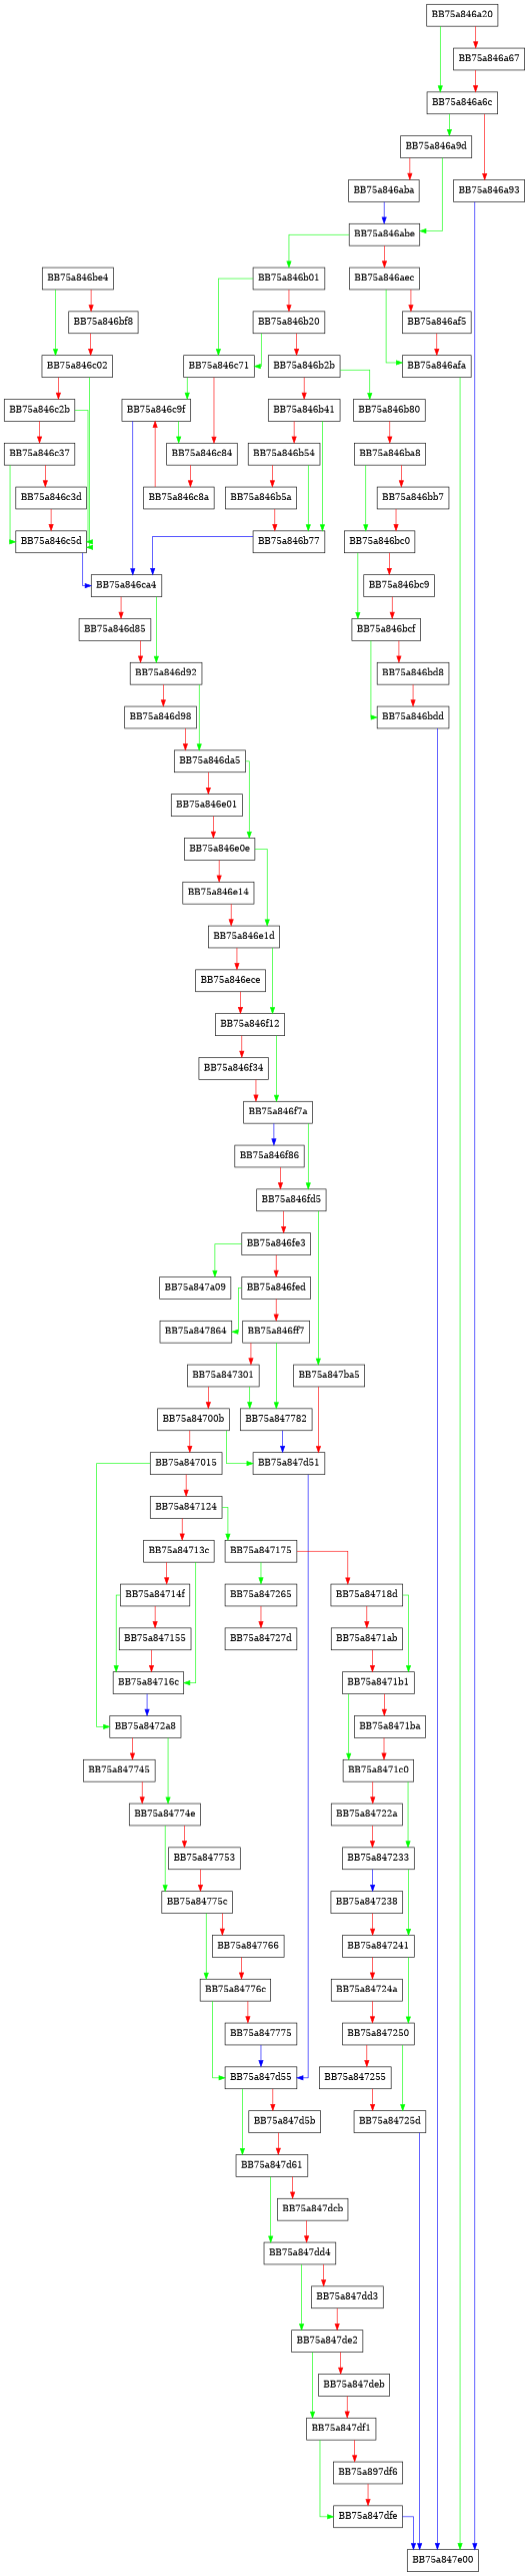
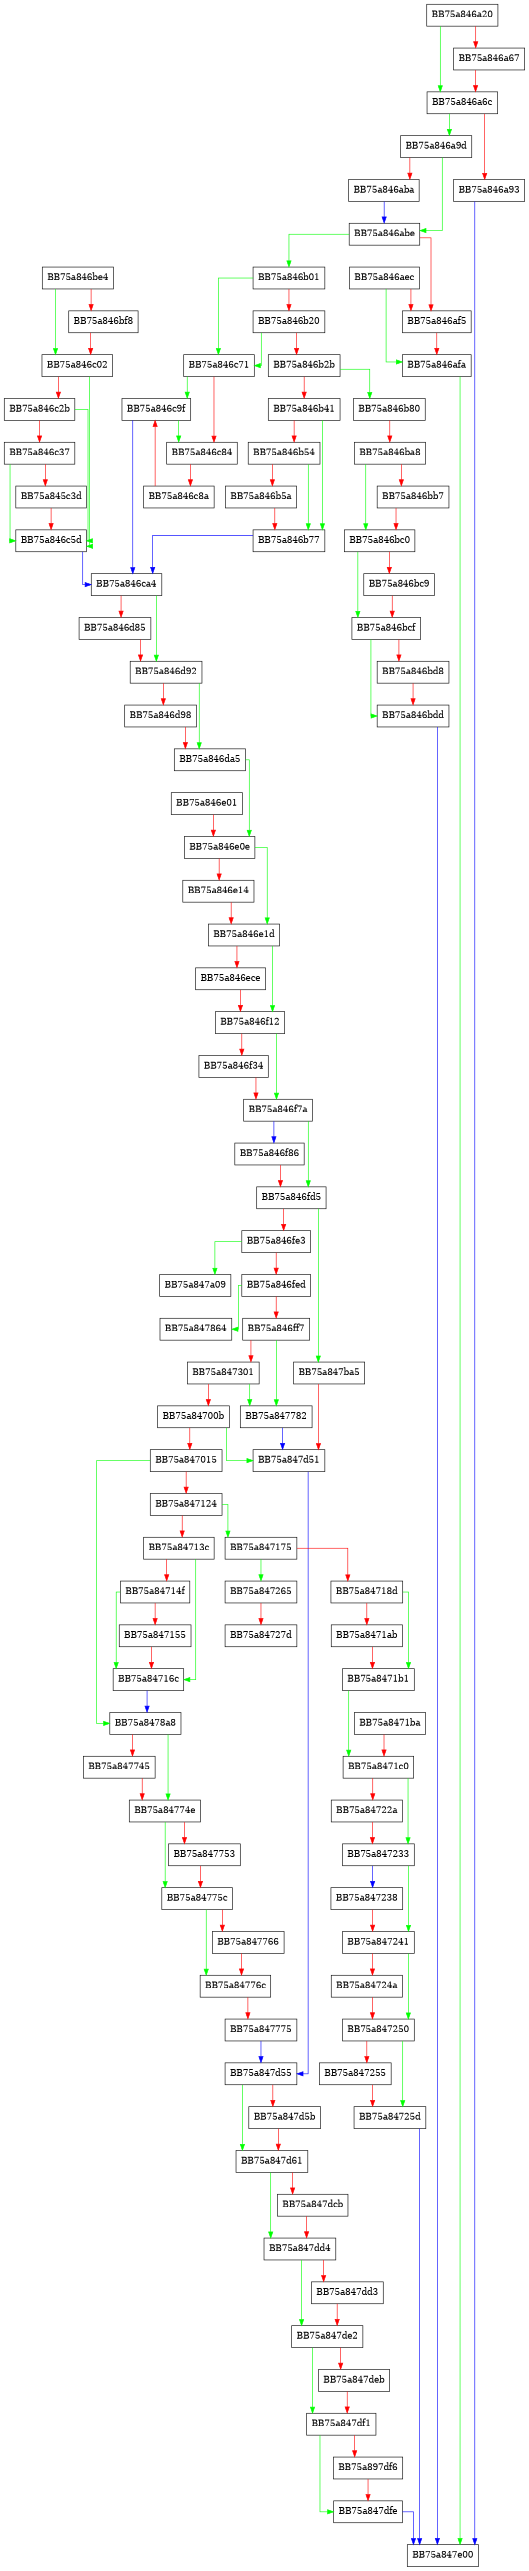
  digraph {
    splines=ortho
    node [shape=box]
    edge [color=red]
    BB75a846a20
    BB75a846a6c
    BB75a846a67
    BB75a846a9d
    BB75a846a93
    BB75a846abe
    BB75a846aba
    BB75a847e00
    BB75a846b01
    BB75a846aec
    BB75a846c71
    BB75a846b20
    BB75a846afa
    BB75a846af5
    BB75a846c9f
    BB75a846c84
    BB75a846b2b
    BB75a846ca4
    BB75a846c8a
    BB75a846b80
    BB75a846b41
    BB75a846ba8
    BB75a846b77
    BB75a846b54
    BB75a846be4
    BB75a846c02
    BB75a846bf8
    BB75a846bc0
    BB75a846bb7
    BB75a846b5a
    BB75a846d92
    BB75a846d85
    BB75a846da5
    BB75a846d98
    BB75a846c5d
    BB75a846c2b
    BB75a846bcf
    BB75a846bc9
    BB75a846bdd
    BB75a846bd8
    BB75a846c37
-   BB75a846c3d
+   BB75a846c3d [label=BB75a845c3d]
    BB75a846e0e
    BB75a846e01
    BB75a846e1d
    BB75a846e14
    BB75a846f12
    BB75a846ece
    BB75a846f7a
    BB75a846f34
    BB75a846fd5
    BB75a846f86
    BB75a847ba5
    BB75a846fe3
    BB75a847d51
    BB75a847a09
    BB75a846fed
    BB75a847d55
    BB75a847864
    BB75a846ff7
    BB75a847782
    n62 [label=BB75a847301]
    BB75a84700b
    BB75a847015
-   BB75a8472a8
+   BB75a8472a8 [label=BB75a8478a8]
    BB75a847124
    BB75a847d61
    BB75a847d5b
    BB75a84774e
    BB75a847745
    BB75a847175
    BB75a84713c
    BB75a84775c
    BB75a847753
    BB75a847265
    BB75a84718d
    BB75a84716c
    BB75a84714f
    BB75a84727d
    BB75a8471b1
    BB75a8471ab
    BB75a847155
    BB75a8471c0
    BB75a8471ba
    BB75a847233
    BB75a84722a
    BB75a847241
    BB75a847238
    BB75a847250
    BB75a84724a
    BB75a84725d
    BB75a847255
    BB75a84776c
    BB75a847766
    BB75a847775
    BB75a847dd4
    BB75a847dcb
    BB75a847de2
    n99 [label=BB75a847dd3]
    BB75a847df1
    BB75a847deb
    BB75a847dfe
    n103 [label=BB75a897df6]
    BB75a846a20 -> BB75a846a6c [color=green]
    BB75a846a20 -> BB75a846a67
    BB75a846a6c -> BB75a846a9d [color=green]
    BB75a846a6c -> BB75a846a93
    BB75a846a67 -> BB75a846a6c
    BB75a846a9d -> BB75a846abe [color=green]
    BB75a846a9d -> BB75a846aba
    BB75a846a93 -> BB75a847e00 [color=blue]
    BB75a846abe -> BB75a846b01 [color=green]
-   BB75a846abe -> BB75a846aec
+   BB75a846abe -> BB75a846af5
    BB75a846aba -> BB75a846abe [color=blue]
    BB75a846b01 -> BB75a846c71 [color=green]
    BB75a846b01 -> BB75a846b20
    BB75a846aec -> BB75a846afa [color=green]
    BB75a846aec -> BB75a846af5
    BB75a846c71 -> BB75a846c9f [color=green]
    BB75a846c71 -> BB75a846c84
    BB75a846b20 -> BB75a846c71 [color=green]
    BB75a846b20 -> BB75a846b2b
    BB75a846afa -> BB75a847e00 [color=green]
    BB75a846af5 -> BB75a846afa
    BB75a846c9f -> BB75a846c84 [color=green]
    BB75a846c9f -> BB75a846ca4 [color=blue]
    BB75a846c84 -> BB75a846c8a
    BB75a846b2b -> BB75a846b80 [color=green]
    BB75a846b2b -> BB75a846b41
    BB75a846ca4 -> BB75a846d92 [color=green]
    BB75a846ca4 -> BB75a846d85
    BB75a846c8a -> BB75a846c9f
    BB75a846b80 -> BB75a846ba8
    BB75a846b41 -> BB75a846b77 [color=green]
    BB75a846b41 -> BB75a846b54
    BB75a846ba8 -> BB75a846bc0 [color=green]
    BB75a846ba8 -> BB75a846bb7
    BB75a846b77 -> BB75a846ca4 [color=blue]
    BB75a846b54 -> BB75a846b77 [color=green]
    BB75a846b54 -> BB75a846b5a
    BB75a846be4 -> BB75a846c02 [color=green]
    BB75a846be4 -> BB75a846bf8
    BB75a846c02 -> BB75a846c5d [color=green]
    BB75a846c02 -> BB75a846c2b
    BB75a846bf8 -> BB75a846c02
    BB75a846bc0 -> BB75a846bcf [color=green]
    BB75a846bc0 -> BB75a846bc9
    BB75a846bb7 -> BB75a846bc0
    BB75a846b5a -> BB75a846b77
    BB75a846d92 -> BB75a846da5 [color=green]
    BB75a846d92 -> BB75a846d98
    BB75a846d85 -> BB75a846d92
    BB75a846da5 -> BB75a846e0e [color=green]
-   BB75a846da5 -> BB75a846e01
    BB75a846d98 -> BB75a846da5
    BB75a846c5d -> BB75a846ca4 [color=blue]
    BB75a846c2b -> BB75a846c5d [color=green]
    BB75a846c2b -> BB75a846c37
    BB75a846bcf -> BB75a846bdd [color=green]
    BB75a846bcf -> BB75a846bd8
    BB75a846bc9 -> BB75a846bcf
    BB75a846bdd -> BB75a847e00 [color=blue]
    BB75a846bd8 -> BB75a846bdd
    BB75a846c37 -> BB75a846c5d [color=green]
    BB75a846c37 -> BB75a846c3d
    BB75a846c3d -> BB75a846c5d
    BB75a846e0e -> BB75a846e1d [color=green]
    BB75a846e0e -> BB75a846e14
    BB75a846e01 -> BB75a846e0e
    BB75a846e1d -> BB75a846f12 [color=green]
    BB75a846e1d -> BB75a846ece
    BB75a846e14 -> BB75a846e1d
    BB75a846f12 -> BB75a846f7a [color=green]
    BB75a846f12 -> BB75a846f34
    BB75a846ece -> BB75a846f12
    BB75a846f7a -> BB75a846fd5 [color=green]
    BB75a846f7a -> BB75a846f86 [color=blue]
    BB75a846f34 -> BB75a846f7a
    BB75a846fd5 -> BB75a847ba5 [color=green]
    BB75a846fd5 -> BB75a846fe3
    BB75a846f86 -> BB75a846fd5
    BB75a847ba5 -> BB75a847d51
    BB75a846fe3 -> BB75a847a09 [color=green]
    BB75a846fe3 -> BB75a846fed
    BB75a847d51 -> BB75a847d55 [color=blue]
    BB75a846fed -> BB75a847864 [color=green]
    BB75a846fed -> BB75a846ff7
    BB75a847d55 -> BB75a847d61 [color=green]
    BB75a847d55 -> BB75a847d5b
    BB75a846ff7 -> BB75a847782 [color=green]
    BB75a846ff7 -> n62
    BB75a847782 -> BB75a847d51 [color=blue]
    n62 -> BB75a847782 [color=green]
    n62 -> BB75a84700b
    BB75a84700b -> BB75a847d51 [color=green]
    BB75a84700b -> BB75a847015
    BB75a847015 -> BB75a8472a8 [color=green]
    BB75a847015 -> BB75a847124
    BB75a8472a8 -> BB75a84774e [color=green]
    BB75a8472a8 -> BB75a847745
    BB75a847124 -> BB75a847175 [color=green]
    BB75a847124 -> BB75a84713c
    BB75a847d61 -> BB75a847dd4 [color=green]
    BB75a847d61 -> BB75a847dcb
    BB75a847d5b -> BB75a847d61
    BB75a84774e -> BB75a84775c [color=green]
    BB75a84774e -> BB75a847753
    BB75a847745 -> BB75a84774e
    BB75a847175 -> BB75a847265 [color=green]
    BB75a847175 -> BB75a84718d
    BB75a84713c -> BB75a84716c [color=green]
    BB75a84713c -> BB75a84714f
    BB75a84775c -> BB75a84776c [color=green]
    BB75a84775c -> BB75a847766
    BB75a847753 -> BB75a84775c
    BB75a847265 -> BB75a84727d
    BB75a84718d -> BB75a8471b1 [color=green]
    BB75a84718d -> BB75a8471ab
    BB75a84716c -> BB75a8472a8 [color=blue]
    BB75a84714f -> BB75a84716c [color=green]
    BB75a84714f -> BB75a847155
    BB75a8471b1 -> BB75a8471c0 [color=green]
-   BB75a8471b1 -> BB75a8471ba
    BB75a8471ab -> BB75a8471b1
    BB75a847155 -> BB75a84716c
    BB75a8471c0 -> BB75a847233 [color=green]
    BB75a8471c0 -> BB75a84722a
    BB75a8471ba -> BB75a8471c0
    BB75a847233 -> BB75a847241 [color=green]
    BB75a847233 -> BB75a847238 [color=blue]
    BB75a84722a -> BB75a847233
    BB75a847241 -> BB75a847250 [color=green]
    BB75a847241 -> BB75a84724a
    BB75a847238 -> BB75a847241
    BB75a847250 -> BB75a84725d [color=green]
    BB75a847250 -> BB75a847255
    BB75a84724a -> BB75a847250
    BB75a84725d -> BB75a847e00 [color=blue]
    BB75a847255 -> BB75a84725d
-   BB75a84776c -> BB75a847d55 [color=green]
    BB75a84776c -> BB75a847775
    BB75a847766 -> BB75a84776c
    BB75a847775 -> BB75a847d55 [color=blue]
    BB75a847dd4 -> BB75a847de2 [color=green]
    BB75a847dd4 -> n99
    BB75a847dcb -> BB75a847dd4
    BB75a847de2 -> BB75a847df1 [color=green]
    BB75a847de2 -> BB75a847deb
    n99 -> BB75a847de2
    BB75a847df1 -> BB75a847dfe [color=green]
    BB75a847df1 -> n103
    BB75a847deb -> BB75a847df1
    BB75a847dfe -> BB75a847e00 [color=blue]
    n103 -> BB75a847dfe
  }
